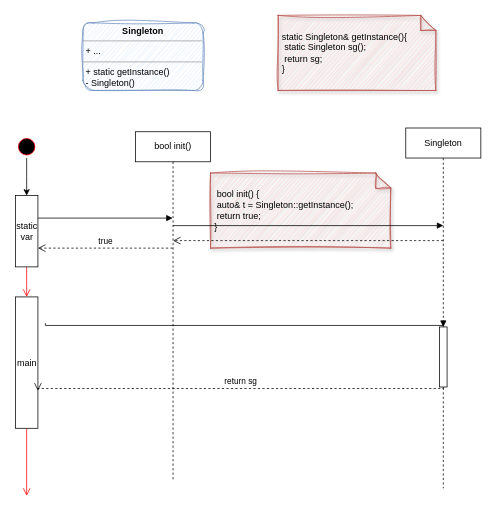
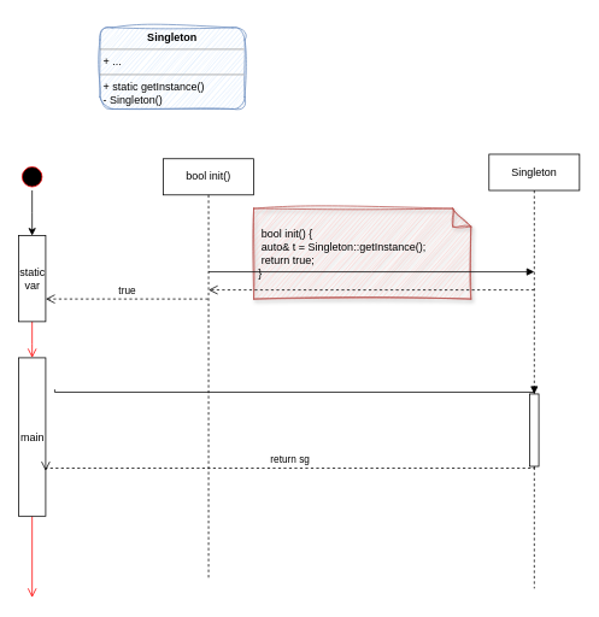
  <mxCell id="0" />
  <mxCell id="1" parent="0" />
  <mxCell id="2" value="&lt;p style=&quot;margin:0px;margin-top:4px;text-align:center;&quot;&gt;&lt;b&gt;Singleton&lt;/b&gt;&lt;/p&gt;&lt;hr size=&quot;1&quot;&gt;&lt;p style=&quot;margin:0px;margin-left:4px;&quot;&gt;+ ...&lt;/p&gt;&lt;hr size=&quot;1&quot;&gt;&lt;p style=&quot;margin:0px;margin-left:4px;&quot;&gt;+ static getInstance()&lt;/p&gt;&lt;p style=&quot;margin:0px;margin-left:4px;&quot;&gt;- Singleton()&lt;/p&gt;" style="verticalAlign=top;align=left;overflow=fill;fontSize=12;fontFamily=Helvetica;html=1;whiteSpace=wrap;fillColor=#dae8fc;strokeColor=#6c8ebf;rounded=1;sketch=1;curveFitting=1;jiggle=2;" parent="1" vertex="1"><mxGeometry x="110" y="30" width="160" height="90" as="geometry" /></mxCell>
- <mxCell id="3" value="&lt;span style=&quot;white-space: pre;&quot;&gt; &lt;/span&gt;static Singleton&amp;amp; getInstance(){&lt;br&gt;&lt;span style=&quot;white-space: pre;&quot;&gt; &lt;span style=&quot;white-space: pre;&quot;&gt; &lt;/span&gt;s&lt;/span&gt;tatic Singleton sg();&lt;br&gt;&lt;span style=&quot;white-space: pre;&quot;&gt; &lt;/span&gt;&lt;span style=&quot;white-space: pre;&quot;&gt; &lt;/span&gt;return sg;&lt;br&gt;&lt;span style=&quot;white-space: pre;&quot;&gt; &lt;/span&gt;}" style="shape=note;size=20;whiteSpace=wrap;html=1;fillColor=#f8cecc;strokeColor=#b85450;shadow=1;sketch=1;curveFitting=1;jiggle=2;align=left;" vertex="1" parent="1"><mxGeometry x="370" y="20" width="210" height="100" as="geometry" /></mxCell>
  <mxCell id="4" style="edgeStyle=orthogonalEdgeStyle;rounded=0;orthogonalLoop=1;jettySize=auto;html=1;exitX=0.5;exitY=1;exitDx=0;exitDy=0;" edge="1" parent="1" source="5"><mxGeometry relative="1" as="geometry"><mxPoint x="35" y="260" as="targetPoint" /></mxGeometry></mxCell>
  <mxCell id="5" value="" style="ellipse;html=1;shape=startState;fillColor=#000000;strokeColor=#ff0000;" vertex="1" parent="1"><mxGeometry x="20" y="180" width="30" height="30" as="geometry" /></mxCell>
  <mxCell id="6" value="" style="edgeStyle=orthogonalEdgeStyle;html=1;verticalAlign=bottom;endArrow=open;endSize=8;strokeColor=#ff0000;rounded=0;" edge="1" source="9" parent="1"><mxGeometry relative="1" as="geometry"><mxPoint x="35" y="660" as="targetPoint" /><Array as="points"><mxPoint x="35" y="435" /><mxPoint x="35" y="435" /></Array></mxGeometry></mxCell>
  <mxCell id="7" value="bool init()" style="shape=umlLifeline;perimeter=lifelinePerimeter;whiteSpace=wrap;html=1;container=1;dropTarget=0;collapsible=0;recursiveResize=0;outlineConnect=0;portConstraint=eastwest;newEdgeStyle={&quot;edgeStyle&quot;:&quot;elbowEdgeStyle&quot;,&quot;elbow&quot;:&quot;vertical&quot;,&quot;curved&quot;:0,&quot;rounded&quot;:0};" vertex="1" parent="1"><mxGeometry x="180" y="175" width="100" height="465" as="geometry" /></mxCell>
  <mxCell id="8" value="" style="edgeStyle=orthogonalEdgeStyle;html=1;verticalAlign=bottom;endArrow=open;endSize=8;strokeColor=#ff0000;rounded=0;" edge="1" parent="1" source="10" target="9"><mxGeometry relative="1" as="geometry"><mxPoint x="35" y="660" as="targetPoint" /><mxPoint x="35" y="210" as="sourcePoint" /><Array as="points"><mxPoint x="35" y="380" /><mxPoint x="35" y="380" /></Array></mxGeometry></mxCell>
  <mxCell id="9" value="main" style="html=1;points=[];perimeter=orthogonalPerimeter;outlineConnect=0;targetShapes=umlLifeline;portConstraint=eastwest;newEdgeStyle={&quot;edgeStyle&quot;:&quot;elbowEdgeStyle&quot;,&quot;elbow&quot;:&quot;vertical&quot;,&quot;curved&quot;:0,&quot;rounded&quot;:0};" vertex="1" parent="1"><mxGeometry x="20" y="395" width="30" height="175" as="geometry" /></mxCell>
  <mxCell id="10" value="static&lt;br&gt;var" style="html=1;points=[];perimeter=orthogonalPerimeter;outlineConnect=0;targetShapes=umlLifeline;portConstraint=eastwest;newEdgeStyle={&quot;edgeStyle&quot;:&quot;elbowEdgeStyle&quot;,&quot;elbow&quot;:&quot;vertical&quot;,&quot;curved&quot;:0,&quot;rounded&quot;:0};" vertex="1" parent="1"><mxGeometry x="20" y="260" width="30" height="95" as="geometry" /></mxCell>
  <mxCell id="11" value="true" style="html=1;verticalAlign=bottom;endArrow=open;dashed=1;endSize=8;edgeStyle=elbowEdgeStyle;elbow=vertical;curved=0;rounded=0;" edge="1" parent="1" source="7"><mxGeometry relative="1" as="geometry"><mxPoint x="130" y="330" as="sourcePoint" /><mxPoint x="50" y="330" as="targetPoint" /></mxGeometry></mxCell>
- <mxCell id="12" value="" style="html=1;verticalAlign=bottom;endArrow=block;edgeStyle=elbowEdgeStyle;elbow=vertical;curved=0;rounded=0;" edge="1" parent="1" source="10" target="7"><mxGeometry x="0.114" y="18" width="80" relative="1" as="geometry"><mxPoint x="60" y="290" as="sourcePoint" /><mxPoint x="180" y="290" as="targetPoint" /><Array as="points"><mxPoint x="130" y="290" /></Array><mxPoint as="offset" /></mxGeometry></mxCell>
  <mxCell id="13" value="&amp;nbsp;&lt;span style=&quot;white-space: pre;&quot;&gt; &lt;/span&gt;bool init() {&lt;br&gt;&lt;span style=&quot;white-space: pre;&quot;&gt; &lt;span style=&quot;white-space: pre;&quot;&gt; &lt;/span&gt;a&lt;/span&gt;uto&amp;amp; t = Singleton::getInstance();&lt;br&gt;&lt;span style=&quot;white-space: pre;&quot;&gt; &lt;/span&gt;&lt;span style=&quot;white-space: pre;&quot;&gt; &lt;/span&gt;return true;&lt;br&gt;&lt;span style=&quot;white-space: pre;&quot;&gt; &lt;/span&gt;}" style="shape=note;size=20;whiteSpace=wrap;html=1;fillColor=#f8cecc;strokeColor=#b85450;shadow=1;sketch=1;curveFitting=1;jiggle=2;align=left;" vertex="1" parent="1"><mxGeometry x="280" y="230" width="240" height="100" as="geometry" /></mxCell>
  <mxCell id="14" value="" style="html=1;verticalAlign=bottom;endArrow=block;edgeStyle=elbowEdgeStyle;elbow=vertical;curved=0;rounded=0;" edge="1" parent="1"><mxGeometry width="80" relative="1" as="geometry"><mxPoint x="230" y="300" as="sourcePoint" /><mxPoint x="590" y="300" as="targetPoint" /></mxGeometry></mxCell>
  <mxCell id="15" value="" style="html=1;verticalAlign=bottom;endArrow=open;dashed=1;endSize=8;edgeStyle=elbowEdgeStyle;elbow=vertical;curved=0;rounded=0;" edge="1" parent="1"><mxGeometry relative="1" as="geometry"><mxPoint x="590" y="320" as="sourcePoint" /><mxPoint x="230" y="320" as="targetPoint" /></mxGeometry></mxCell>
  <mxCell id="16" value="Singleton" style="shape=umlLifeline;perimeter=lifelinePerimeter;whiteSpace=wrap;html=1;container=1;dropTarget=0;collapsible=0;recursiveResize=0;outlineConnect=0;portConstraint=eastwest;newEdgeStyle={&quot;edgeStyle&quot;:&quot;elbowEdgeStyle&quot;,&quot;elbow&quot;:&quot;vertical&quot;,&quot;curved&quot;:0,&quot;rounded&quot;:0};" vertex="1" parent="1"><mxGeometry x="540" y="170" width="100" height="480" as="geometry" /></mxCell>
  <mxCell id="17" value="" style="html=1;points=[];perimeter=orthogonalPerimeter;outlineConnect=0;targetShapes=umlLifeline;portConstraint=eastwest;newEdgeStyle={&quot;edgeStyle&quot;:&quot;elbowEdgeStyle&quot;,&quot;elbow&quot;:&quot;vertical&quot;,&quot;curved&quot;:0,&quot;rounded&quot;:0};" vertex="1" parent="16"><mxGeometry x="45" y="265" width="10" height="80" as="geometry" /></mxCell>
  <mxCell id="18" value="" style="html=1;verticalAlign=bottom;endArrow=block;edgeStyle=elbowEdgeStyle;elbow=vertical;curved=0;rounded=0;" edge="1" target="17" parent="16"><mxGeometry relative="1" as="geometry"><mxPoint x="-480" y="260" as="sourcePoint" /></mxGeometry></mxCell>
  <mxCell id="19" value="return sg" style="html=1;verticalAlign=bottom;endArrow=open;dashed=1;endSize=8;edgeStyle=elbowEdgeStyle;elbow=vertical;curved=0;rounded=0;entryX=1;entryY=0.714;entryDx=0;entryDy=0;entryPerimeter=0;" edge="1" source="17" parent="1" target="9"><mxGeometry x="-0.002" relative="1" as="geometry"><mxPoint x="510" y="505" as="targetPoint" /><mxPoint as="offset" /></mxGeometry></mxCell>
